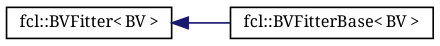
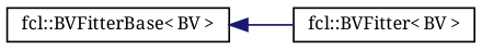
  digraph {
    rankdir=LR
    fontname="Noto Serif"
    node [color=black fillcolor=white fontname="Noto Serif" fontsize=10 shape=record style=filled]
    n1 [height=0.2 label="fcl::BVFitterBase\< BV \>" width=0.4]
    n2 [height=0.2 label="fcl::BVFitter\< BV \>" width=0.4]
-   n2 -> n1 [color=midnightblue dir=back fontname="Noto Serif" fontsize=10 labelfontname=FreeSans labelfontsize=10 style=solid]
+   n1 -> n2 [color=midnightblue dir=back fontname="Noto Serif" fontsize=10 labelfontname=FreeSans labelfontsize=10 style=solid]
  }
